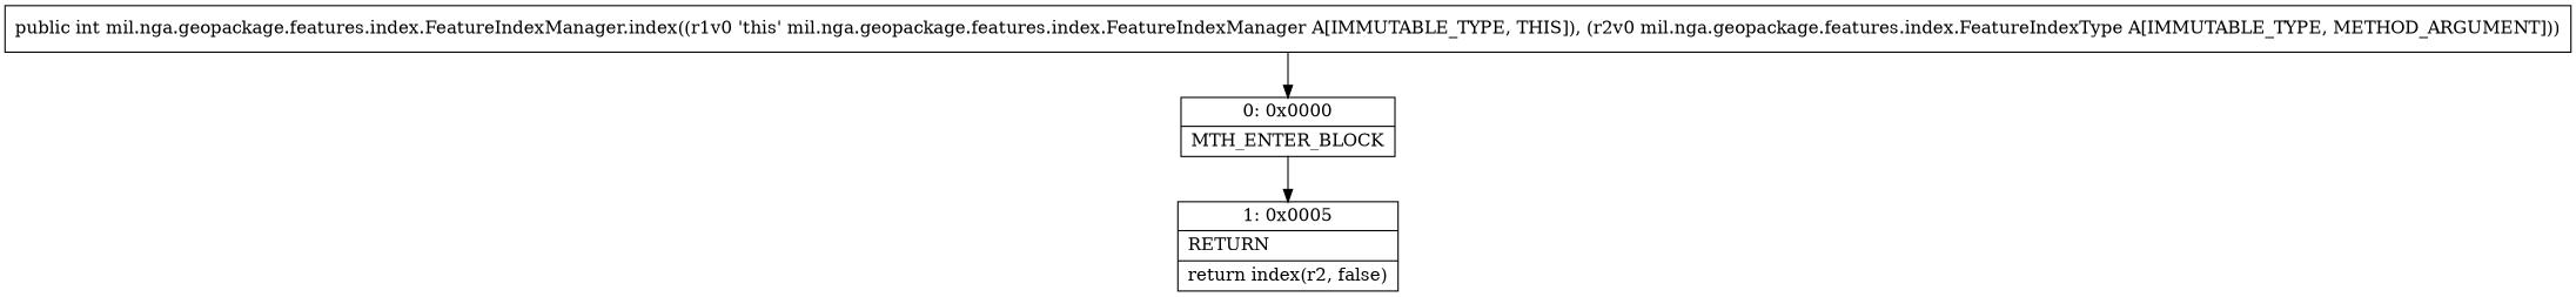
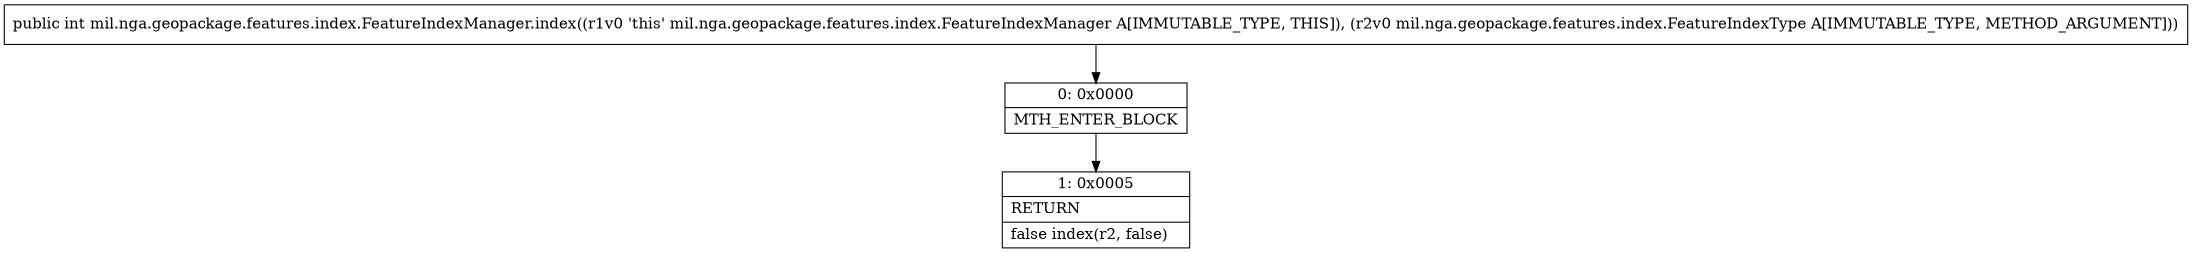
  digraph {
    node [shape=record]
    n1 [label="{0\:\ 0x0000|MTH_ENTER_BLOCK\l}"]
-   n2 [label="{1\:\ 0x0005|RETURN\l|return index(r2, false)\l}"]
+   n2 [label="{1\:\ 0x0005|RETURN\l|false index(r2, false)\l}"]
    n3 [label="{public int mil.nga.geopackage.features.index.FeatureIndexManager.index((r1v0 'this' mil.nga.geopackage.features.index.FeatureIndexManager A[IMMUTABLE_TYPE, THIS]), (r2v0 mil.nga.geopackage.features.index.FeatureIndexType A[IMMUTABLE_TYPE, METHOD_ARGUMENT])) }"]
    n1 -> n2
    n3 -> n1
  }
